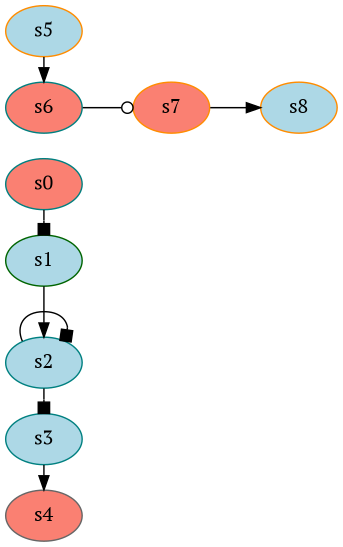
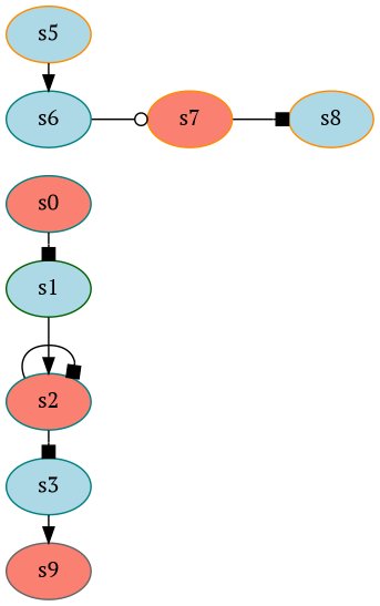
  digraph {
    fontname="PT Serif"
    rankdir=LR
    node [color=teal fillcolor=lightblue fontname="PT Serif" player=0 style=filled]
    edge [arrowhead=box fontname="PT Serif"]
    s0 [fillcolor=salmon]
    s1 [color=darkgreen player=1]
-   s2
+   s2 [fillcolor=salmon]
    s3 [player=1]
-   s4 [color=gray40 fillcolor=salmon]
+   s4 [color=gray40 fillcolor=salmon label=s9]
    s5 [color=darkorange player=1]
-   s6 [fillcolor=salmon]
+   s6
    s7 [color=darkorange fillcolor=salmon player=1]
    s8 [color=darkorange]
    s0 -> s1 [constraint="time % 3 == 1"]
    s1 -> s2 [arrowhead=normal constraint="time == 0 || time == 2 || time == 11 || time == 15 || time == 17"]
    s2 -> s2 [constraint="time % 2 == 0"]
    s2 -> s3 [constraint="time == 4 || time == 11 || time == 12"]
    s3 -> s4 [arrowhead=normal constraint="time % 5 == 4"]
    s5 -> s6 [arrowhead=normal constraint="time == 3"]
    s6 -> s7 [arrowhead=odot]
-   s7 -> s8 [arrowhead=normal]
+   s7 -> s8
  }
